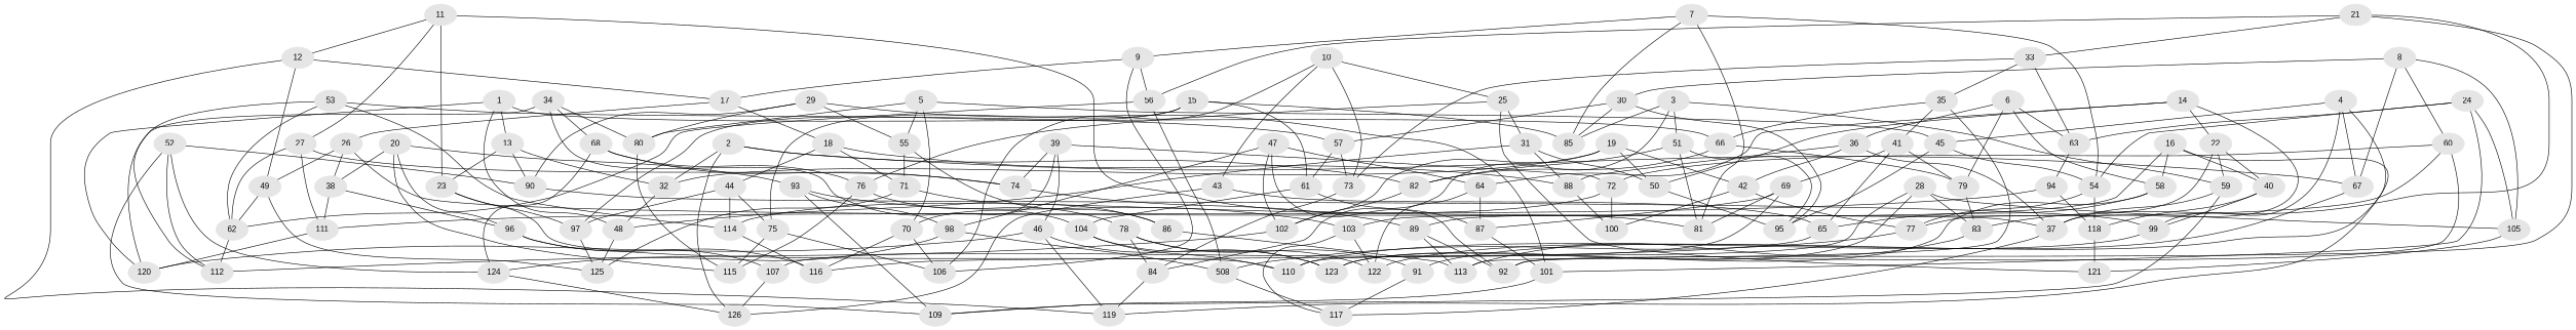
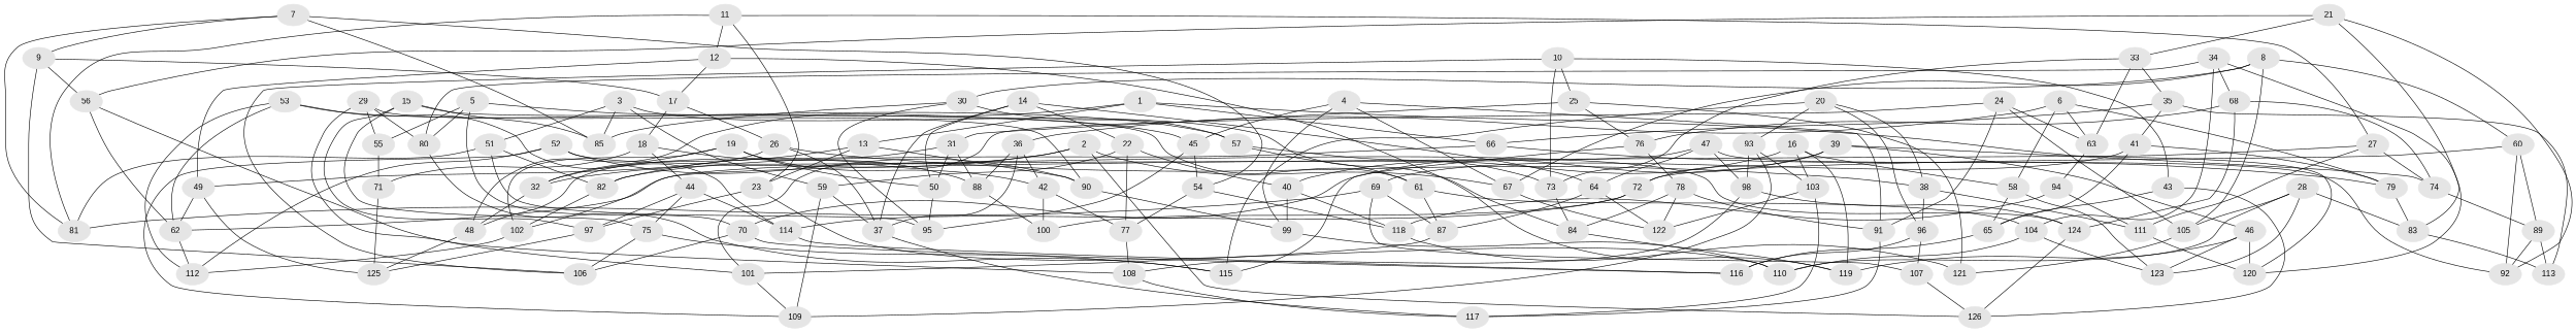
  graph {
    fontname="Liberation Sans"
    node [color=gray90 fontname="Liberation Sans" style=filled]
    edge [fontname="Liberation Sans"]
    1
    13
    48
    66
    120
    32
    23
    90
    125
    82
    79
    2
    67
    126
    122
    102
    3
    51
    59
    84
    85
    81
    95
    37
    109
    119
    4
    45
    91
    99
    54
    117
    110
    5
    55
    70
    80
    71
-   86
    106
    116
    115
    6
    36
    58
    63
    88
    42
    123
    65
    94
    83
    7
    9
    17
    56
    77
    118
    8
    30
    60
    105
    57
    92
    72
    89
    121
    18
    26
    62
-   108 [label=508]
+   108
    10
    25
    43
    73
    31
    76
    11
    12
    27
    49
    97
    74
    111
    14
    22
    50
    64
    40
    87
    15
    61
    75
    104
    16
    103
    44
    38
    114
    100
    19
    112
    20
    93
    96
    98
    107
    21
    33
    35
    113
    24
    101
    78
    28
    29
    41
    34
    68
    124
    69
    39
    46
    47
    52
    53
    1 -- 13
    1 -- 48
    1 -- 66
    1 -- 120
    13 -- 32
    13 -- 23
    13 -- 90
    48 -- 125
    66 -- 82
    66 -- 79
    32 -- 48
    23 -- 110
    23 -- 97
    90 -- 99
    82 -- 102
    79 -- 83
    2 -- 32
    2 -- 82
    2 -- 67
    2 -- 126
    67 -- 122
    102 -- 112
    3 -- 51
    3 -- 59
    3 -- 84
    3 -- 85
    51 -- 82
    51 -- 81
    51 -- 95
    59 -- 37
    59 -- 109
    84 -- 119
    37 -- 117
    4 -- 67
    4 -- 45
    4 -- 91
    4 -- 99
    45 -- 95
    45 -- 54
    91 -- 117
    99 -- 110
    54 -- 77
    54 -- 118
    5 -- 45
    5 -- 55
    5 -- 70
    5 -- 80
    55 -- 71
-   55 -- 86
    70 -- 106
    70 -- 116
    80 -- 115
    71 -- 125
-   71 -- 86
-   86 -- 113
    6 -- 79
    6 -- 36
    6 -- 58
    6 -- 63
    36 -- 37
    36 -- 88
    36 -- 42
    58 -- 123
    58 -- 65
    63 -- 94
    88 -- 100
    42 -- 77
    42 -- 100
    65 -- 116
    94 -- 118
    94 -- 111
    83 -- 113
    7 -- 85
    7 -- 81
    7 -- 54
    7 -- 9
    9 -- 106
    9 -- 17
    9 -- 56
    17 -- 18
    17 -- 26
    56 -- 62
    56 -- 108
    77 -- 108
    118 -- 121
    8 -- 67
    8 -- 30
    8 -- 60
    8 -- 105
    30 -- 85
    30 -- 95
    30 -- 57
    60 -- 92
    60 -- 72
    60 -- 89
    105 -- 121
    57 -- 73
    57 -- 61
    72 -- 114
    72 -- 100
    89 -- 92
    89 -- 113
    18 -- 71
    18 -- 88
    18 -- 44
    26 -- 37
    26 -- 49
    26 -- 38
    62 -- 112
    108 -- 117
    10 -- 106
    10 -- 25
    10 -- 43
    10 -- 73
    25 -- 121
    25 -- 31
    25 -- 76
    43 -- 126
    43 -- 65
    73 -- 84
    31 -- 48
    31 -- 88
    31 -- 50
    76 -- 115
    76 -- 78
    11 -- 23
    11 -- 81
    11 -- 12
    11 -- 27
    12 -- 119
    12 -- 17
    12 -- 49
    27 -- 62
    27 -- 74
    27 -- 111
    49 -- 125
    49 -- 62
    97 -- 125
    74 -- 89
    111 -- 120
    14 -- 37
    14 -- 22
    14 -- 50
    14 -- 64
    22 -- 59
    22 -- 77
    22 -- 40
    50 -- 95
    64 -- 122
    64 -- 87
    40 -- 99
    40 -- 118
    87 -- 101
    15 -- 85
    15 -- 97
    15 -- 61
    15 -- 75
    61 -- 87
    61 -- 104
    75 -- 106
    75 -- 115
    104 -- 110
    104 -- 123
    16 -- 119
    16 -- 58
    16 -- 40
    16 -- 103
    103 -- 122
    103 -- 117
    44 -- 97
    44 -- 75
    44 -- 114
    38 -- 111
    38 -- 96
    114 -- 116
    19 -- 32
    19 -- 102
    19 -- 42
    19 -- 50
    20 -- 115
    20 -- 38
    20 -- 93
    20 -- 96
    93 -- 109
    93 -- 103
    93 -- 98
    96 -- 116
    96 -- 107
    98 -- 108
    98 -- 124
    107 -- 126
    21 -- 83
    21 -- 56
    21 -- 92
    21 -- 33
    33 -- 63
    33 -- 73
    33 -- 35
    35 -- 66
    35 -- 113
    35 -- 41
-   24 -- 54
+   24 -- 91
    24 -- 63
    24 -- 105
    24 -- 101
    101 -- 109
    78 -- 122
    78 -- 84
    78 -- 91
    28 -- 110
    28 -- 123
    28 -- 83
    28 -- 105
    29 -- 90
    29 -- 55
    29 -- 80
    29 -- 101
    41 -- 79
    41 -- 65
    41 -- 69
    34 -- 120
    34 -- 80
    34 -- 104
    34 -- 68
    68 -- 76
    68 -- 74
    68 -- 124
    124 -- 126
    69 -- 81
    69 -- 87
    69 -- 107
    39 -- 70
    39 -- 72
    39 -- 74
    39 -- 46
    46 -- 120
    46 -- 119
    46 -- 123
    47 -- 102
    47 -- 92
    47 -- 64
    47 -- 98
    52 -- 90
    52 -- 109
    52 -- 112
    52 -- 124
    53 -- 57
    53 -- 62
    53 -- 114
    53 -- 112
  }
